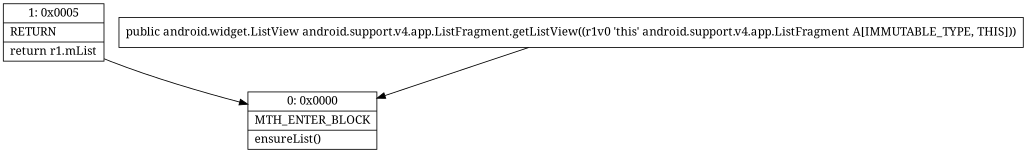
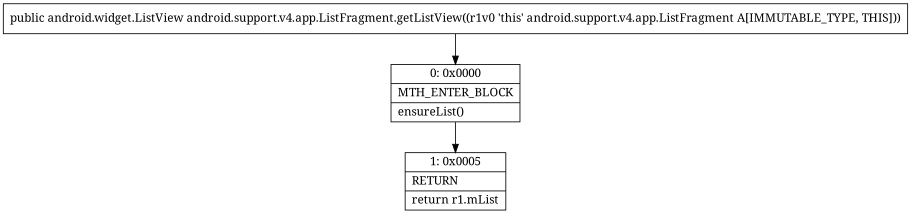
  digraph {
    fontname="Noto Serif"
    node [shape=record fontname="Noto Serif"]
    edge [fontname="Noto Serif"]
    n1 [label="{0\:\ 0x0000|MTH_ENTER_BLOCK\l|ensureList()\l}"]
    n2 [label="{1\:\ 0x0005|RETURN\l|return r1.mList\l}"]
    n3 [label="{public android.widget.ListView android.support.v4.app.ListFragment.getListView((r1v0 'this' android.support.v4.app.ListFragment A[IMMUTABLE_TYPE, THIS])) }"]
-   n2 -> n1
+   n1 -> n2
    n3 -> n1
  }
